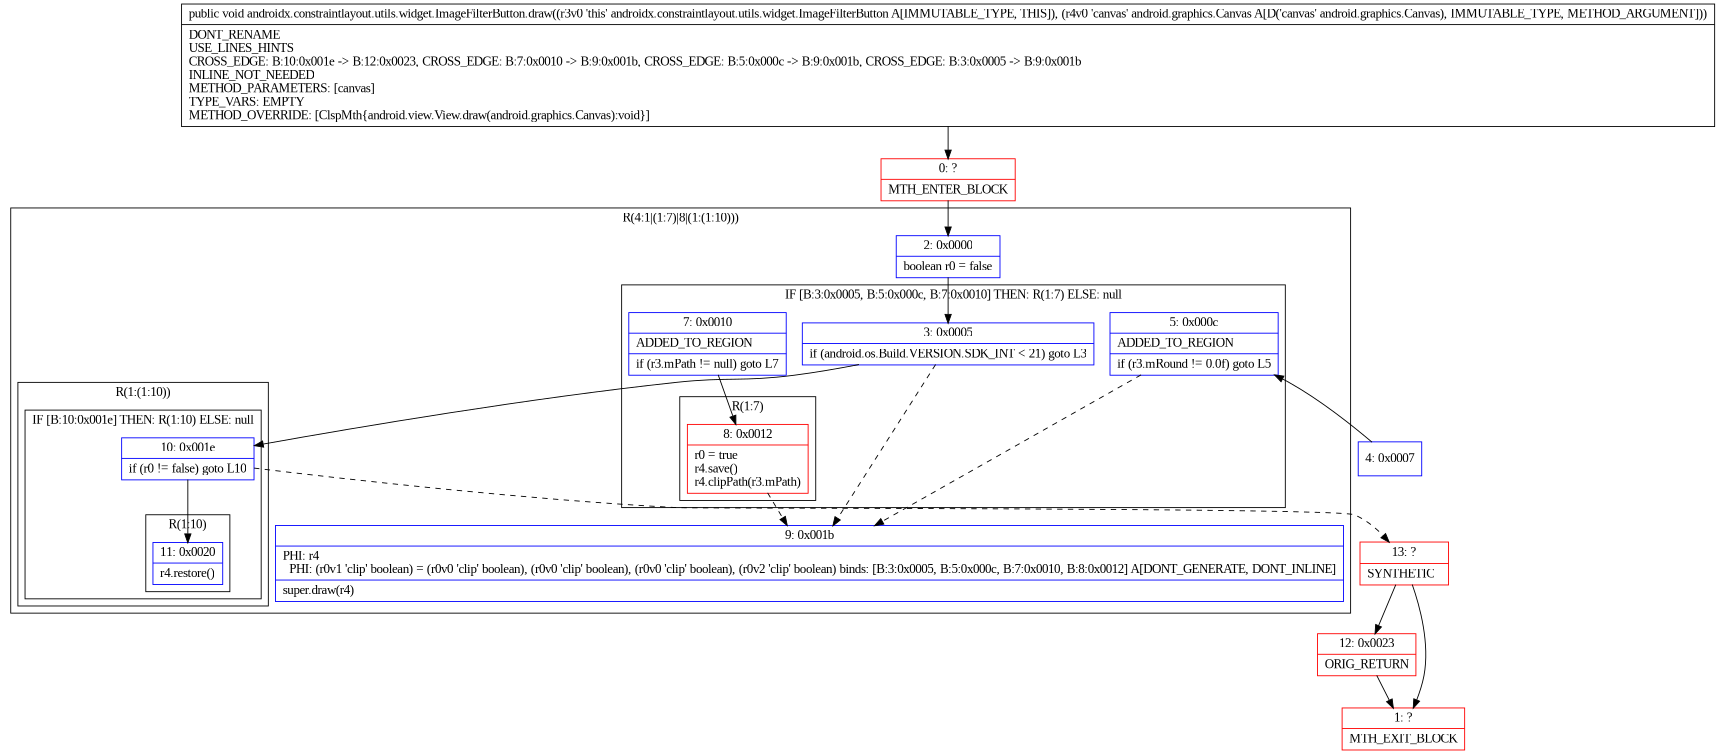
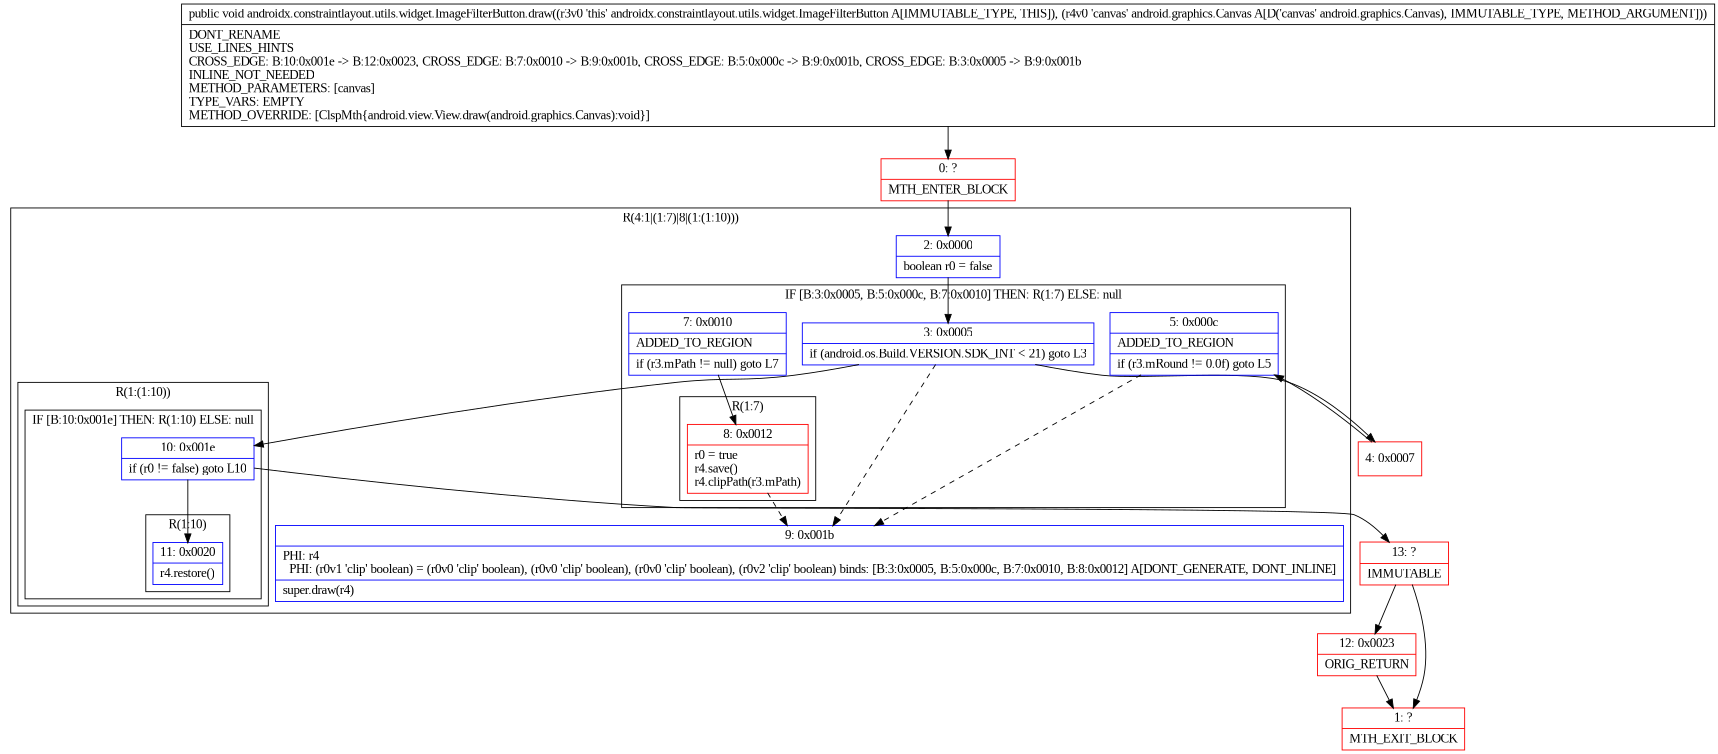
  digraph {
    fontname="Liberation Serif"
    node [color=blue fontname="Liberation Serif" shape=record]
    edge [fontname="Liberation Serif"]
    n1 [color=red label="{8\:\ 0x0012|r0 = true\lr4.save()\lr4.clipPath(r3.mPath)\l}"]
    n2 [label="{3\:\ 0x0005|if (android.os.Build.VERSION.SDK_INT \< 21) goto L3\l}"]
    n3 [label="{5\:\ 0x000c|ADDED_TO_REGION\l|if (r3.mRound != 0.0f) goto L5\l}"]
    n4 [label="{7\:\ 0x0010|ADDED_TO_REGION\l|if (r3.mPath != null) goto L7\l}"]
    n5 [label="{11\:\ 0x0020|r4.restore()\l}"]
    n6 [label="{10\:\ 0x001e|if (r0 != false) goto L10\l}"]
    n7 [label="{2\:\ 0x0000|boolean r0 = false\l}"]
    n8 [label="{9\:\ 0x001b|PHI: r4 \l  PHI: (r0v1 'clip' boolean) = (r0v0 'clip' boolean), (r0v0 'clip' boolean), (r0v0 'clip' boolean), (r0v2 'clip' boolean) binds: [B:3:0x0005, B:5:0x000c, B:7:0x0010, B:8:0x0012] A[DONT_GENERATE, DONT_INLINE]\l|super.draw(r4)\l}"]
-   n9 [label="{4\:\ 0x0007}"]
-   n10 [color=red label="{13\:\ ?|SYNTHETIC\l}"]
+   n9 [color=red label="{4\:\ 0x0007}"]
+   n10 [color=red label="{13\:\ ?|IMMUTABLE\l}"]
    n11 [color=red label="{12\:\ 0x0023|ORIG_RETURN\l}"]
    n12 [color=red label="{1\:\ ?|MTH_EXIT_BLOCK\l}"]
    n13 [color=red label="{0\:\ ?|MTH_ENTER_BLOCK\l}"]
    n14 [label="{public void androidx.constraintlayout.utils.widget.ImageFilterButton.draw((r3v0 'this' androidx.constraintlayout.utils.widget.ImageFilterButton A[IMMUTABLE_TYPE, THIS]), (r4v0 'canvas' android.graphics.Canvas A[D('canvas' android.graphics.Canvas), IMMUTABLE_TYPE, METHOD_ARGUMENT]))  | DONT_RENAME\lUSE_LINES_HINTS\lCROSS_EDGE: B:10:0x001e \-\> B:12:0x0023, CROSS_EDGE: B:7:0x0010 \-\> B:9:0x001b, CROSS_EDGE: B:5:0x000c \-\> B:9:0x001b, CROSS_EDGE: B:3:0x0005 \-\> B:9:0x001b\lINLINE_NOT_NEEDED\lMETHOD_PARAMETERS: [canvas]\lTYPE_VARS: EMPTY\lMETHOD_OVERRIDE: [ClspMth\{android.view.View.draw(android.graphics.Canvas):void\}]\l}" color=""]
    subgraph cluster_1 {
      label="R(4:1|(1:7)|8|(1:(1:10)))"
      n7
      n8
      subgraph cluster_2 {
        label="IF [B:3:0x0005, B:5:0x000c, B:7:0x0010] THEN: R(1:7) ELSE: null"
        n2
        n3
        n4
        subgraph cluster_3 {
          label="R(1:7)"
          n1
        }
      }
      subgraph cluster_4 {
        label="R(1:(1:10))"
        subgraph cluster_5 {
          label="IF [B:10:0x001e] THEN: R(1:10) ELSE: null"
          n6
          subgraph cluster_6 {
            label="R(1:10)"
            n5
          }
        }
      }
    }
    n1 -> n8 [style=dashed]
    n2 -> n6
    n2 -> n8 [style=dashed]
+   n2 -> n9
    n3 -> n8 [style=dashed]
    n4 -> n1
    n6 -> n5
-   n6 -> n10 [style=dashed]
+   n6 -> n10 [style=solid]
    n7 -> n2
    n9 -> n3
    n10 -> n11
    n10 -> n12
    n11 -> n12
    n13 -> n7
    n14 -> n13
  }
